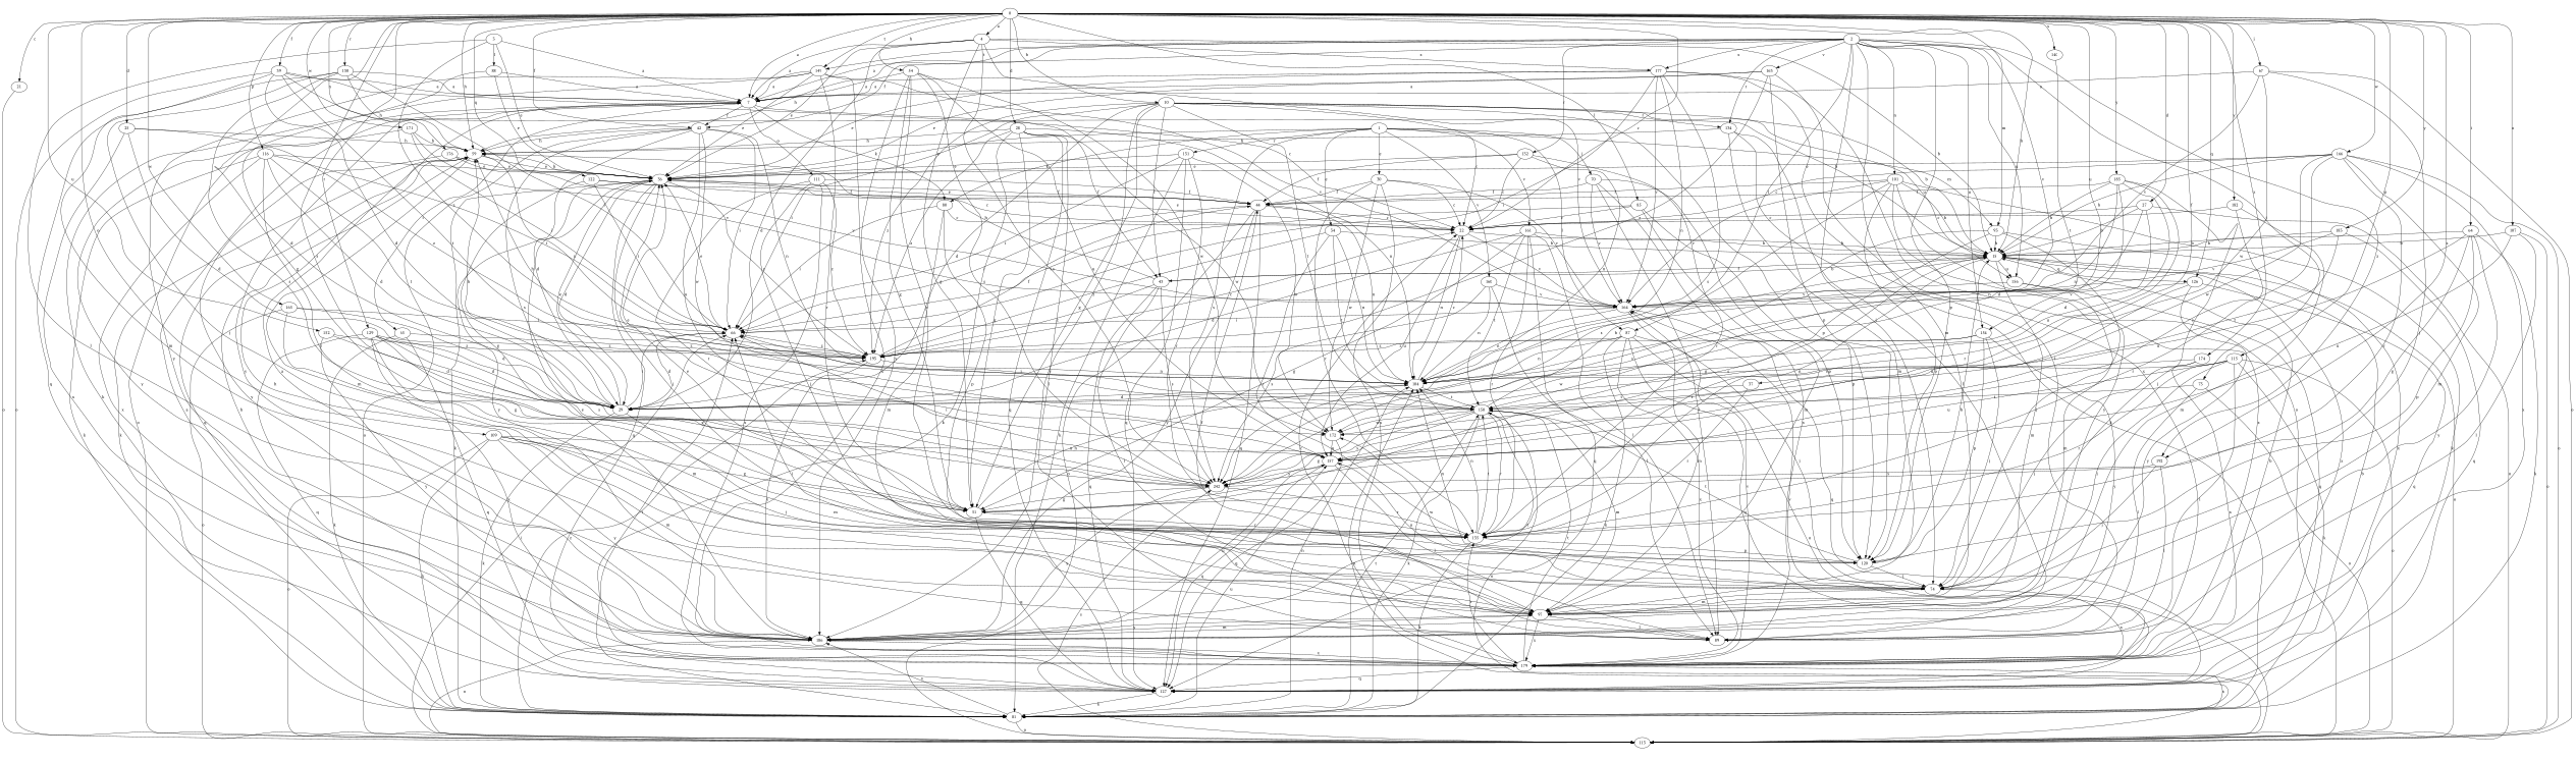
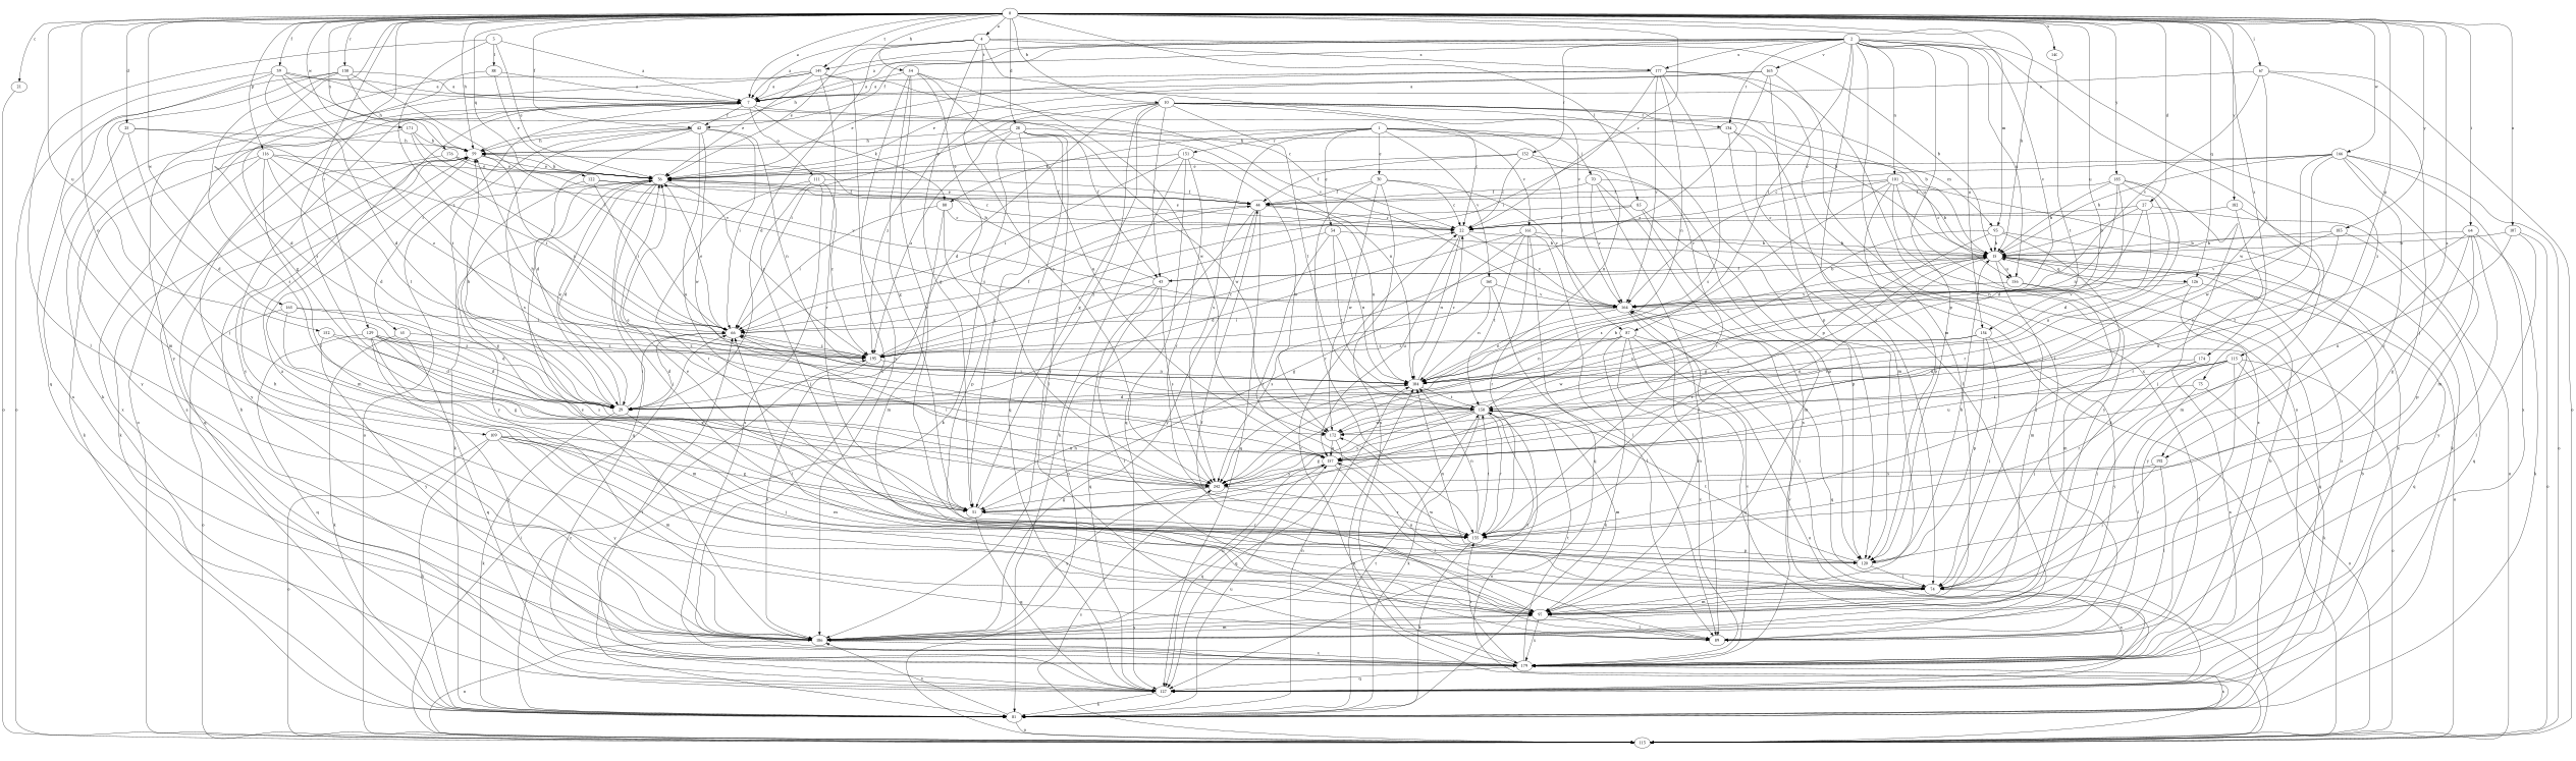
  strict digraph {
    fontname="PT Serif"
    node [fontname="PT Serif"]
    edge [fontname="PT Serif"]
    0
    4
    7
    10
    15
    21
    22
    25
    27
    28
-   37
    39
    42
    51
    54
    59
    64
    67
    85
    93
    107
    109
    115
    116
    122
    126
    129
    130
    140
    n30 [label=242]
    149
    152
    154
    165
    166
    171
    174
    176
    182
    183
    185
    192
    36
    164
    177
    29
    80
    43
    65
    111
    113
    186
    120
    134
    156
    193
    66
    150
    97
    135
    179
    104
    157
    89
    81
    127
    172
    74
    44
    1
    30
    34
    70
    87
    131
    160
    161
    2
    73
    101
    132
    163
    3
    88
    0 -> 4 [label=a]
    0 -> 7 [label=a]
    0 -> 10 [label=b]
    0 -> 15 [label=b]
    0 -> 21 [label=c]
    0 -> 22 [label=c]
    0 -> 25 [label=d]
    0 -> 27 [label=d]
    0 -> 28 [label=d]
-   0 -> 37 [label=f]
    0 -> 39 [label=f]
    0 -> 42 [label=f]
    0 -> 51 [label=g]
    0 -> 54 [label=h]
    0 -> 59 [label=h]
    0 -> 64 [label=i]
    0 -> 67 [label=j]
    0 -> 85 [label=l]
    0 -> 93 [label=m]
    0 -> 107 [label=o]
    0 -> 109 [label=o]
    0 -> 115 [label=p]
    0 -> 116 [label=p]
    0 -> 122 [label=q]
    0 -> 126 [label=q]
    0 -> 129 [label=r]
    0 -> 130 [label=r]
    0 -> 140 [label=s]
    0 -> n30 [label=s]
    0 -> 149 [label=t]
    0 -> 152 [label=u]
    0 -> 154 [label=u]
    0 -> 165 [label=w]
    0 -> 166 [label=w]
    0 -> 171 [label=w]
    0 -> 174 [label=x]
    0 -> 176 [label=x]
    0 -> 182 [label=y]
    0 -> 183 [label=y]
    0 -> 185 [label=y]
    0 -> 192 [label=z]
    4 -> 7 [label=a]
    4 -> 15 [label=b]
    4 -> 51 [label=g]
    4 -> n30 [label=s]
    4 -> 36 [label=e]
    4 -> 164 [label=v]
    4 -> 177 [label=x]
    4 -> 29 [label=d]
    7 -> 42 [label=f]
    7 -> 80 [label=k]
    7 -> 43 [label=f]
    7 -> 65 [label=i]
    7 -> 111 [label=o]
    7 -> 113 [label=o]
    7 -> 186 [label=y]
    10 -> 15 [label=b]
    10 -> 22 [label=c]
    10 -> 51 [label=g]
    10 -> 29 [label=d]
    10 -> 43 [label=f]
    10 -> 186 [label=y]
    10 -> 120 [label=p]
    10 -> 134 [label=r]
    10 -> 156 [label=u]
    10 -> 193 [label=z]
    10 -> 66 [label=i]
    10 -> 150 [label=t]
    15 -> 126 [label=q]
    15 -> n30 [label=s]
    15 -> 43 [label=f]
    15 -> 113 [label=o]
    15 -> 156 [label=u]
    15 -> 97 [label=m]
    15 -> 135 [label=r]
    15 -> 179 [label=x]
    21 -> 113 [label=o]
    22 -> 15 [label=b]
    22 -> 36 [label=e]
    22 -> 164 [label=v]
    22 -> 104 [label=n]
    22 -> 157 [label=u]
    25 -> 59 [label=h]
    25 -> 29 [label=d]
    25 -> 193 [label=z]
    25 -> 179 [label=x]
    27 -> 15 [label=b]
    27 -> 22 [label=c]
    27 -> 29 [label=d]
    27 -> 113 [label=o]
    27 -> 104 [label=n]
    28 -> 51 [label=g]
    28 -> 59 [label=h]
    28 -> 193 [label=z]
    28 -> 104 [label=n]
    28 -> 89 [label=l]
    28 -> 81 [label=k]
    28 -> 127 [label=q]
    28 -> 172 [label=w]
-   37 -> 150 [label=t]
-   37 -> 135 [label=r]
    39 -> 7 [label=a]
    39 -> 15 [label=b]
    39 -> 22 [label=c]
    39 -> 29 [label=d]
    39 -> 113 [label=o]
    39 -> 150 [label=t]
    39 -> 97 [label=m]
    42 -> 59 [label=h]
    42 -> n30 [label=s]
    42 -> 29 [label=d]
    42 -> 113 [label=o]
    42 -> 66 [label=i]
    42 -> 104 [label=n]
    42 -> 157 [label=u]
    42 -> 172 [label=w]
    51 -> 135 [label=r]
    51 -> 104 [label=n]
    51 -> 127 [label=q]
    54 -> 7 [label=a]
    54 -> 51 [label=g]
    54 -> n30 [label=s]
    54 -> 186 [label=y]
    54 -> 135 [label=r]
    54 -> 157 [label=u]
    54 -> 172 [label=w]
    59 -> 36 [label=e]
    59 -> 193 [label=z]
    59 -> 97 [label=m]
    59 -> 81 [label=k]
    59 -> 127 [label=q]
    64 -> 15 [label=b]
    64 -> 51 [label=g]
    64 -> 186 [label=y]
    64 -> 120 [label=p]
    64 -> 157 [label=u]
    64 -> 81 [label=k]
    67 -> 7 [label=a]
    67 -> 164 [label=v]
    67 -> 113 [label=o]
    67 -> 172 [label=w]
    67 -> 74 [label=j]
    85 -> 22 [label=c]
    85 -> 120 [label=p]
    85 -> 66 [label=i]
    85 -> 97 [label=m]
    93 -> 15 [label=b]
    93 -> 51 [label=g]
    93 -> n30 [label=s]
    93 -> 179 [label=x]
    93 -> 74 [label=j]
    107 -> 15 [label=b]
    107 -> 113 [label=o]
    107 -> 157 [label=u]
    107 -> 89 [label=l]
    109 -> 51 [label=g]
    109 -> 113 [label=o]
    109 -> 186 [label=y]
    109 -> 97 [label=m]
    109 -> 157 [label=u]
    109 -> 81 [label=k]
    109 -> 74 [label=j]
    115 -> 113 [label=o]
    115 -> 135 [label=r]
    115 -> 104 [label=n]
    115 -> 157 [label=u]
    115 -> 89 [label=l]
    115 -> 81 [label=k]
    115 -> 74 [label=j]
    116 -> 36 [label=e]
    116 -> 29 [label=d]
    116 -> 66 [label=i]
    116 -> 150 [label=t]
    116 -> 135 [label=r]
    116 -> 179 [label=x]
    116 -> 81 [label=k]
    122 -> 22 [label=c]
    122 -> 51 [label=g]
    122 -> 66 [label=i]
    122 -> 44 [label=f]
    126 -> 164 [label=v]
    126 -> 186 [label=y]
    126 -> 157 [label=u]
    126 -> 127 [label=q]
    129 -> 51 [label=g]
    129 -> n30 [label=s]
    129 -> 29 [label=d]
    129 -> 193 [label=z]
    129 -> 97 [label=m]
    129 -> 179 [label=x]
    129 -> 127 [label=q]
    130 -> 7 [label=a]
    130 -> 59 [label=h]
    130 -> n30 [label=s]
    130 -> 66 [label=i]
    130 -> 127 [label=q]
    130 -> 74 [label=j]
    140 -> 150 [label=t]
    n30 -> 51 [label=g]
    n30 -> 186 [label=y]
    n30 -> 66 [label=i]
    n30 -> 135 [label=r]
    149 -> 7 [label=a]
    149 -> 36 [label=e]
    149 -> 164 [label=v]
    149 -> 186 [label=y]
    149 -> 135 [label=r]
    149 -> 179 [label=x]
    149 -> 81 [label=k]
    152 -> 29 [label=d]
    152 -> 186 [label=y]
    152 -> 193 [label=z]
    154 -> 186 [label=y]
    154 -> 120 [label=p]
    154 -> 193 [label=z]
    154 -> 172 [label=w]
    154 -> 74 [label=j]
    165 -> 51 [label=g]
    165 -> 29 [label=d]
    165 -> 113 [label=o]
    165 -> 66 [label=i]
    166 -> 15 [label=b]
    166 -> 22 [label=c]
    166 -> n30 [label=s]
    166 -> 36 [label=e]
    166 -> 113 [label=o]
    166 -> 97 [label=m]
    166 -> 135 [label=r]
    166 -> 179 [label=x]
    166 -> 172 [label=w]
    171 -> 59 [label=h]
    171 -> 164 [label=v]
    171 -> 186 [label=y]
    171 -> 66 [label=i]
    174 -> 179 [label=x]
    174 -> 104 [label=n]
    174 -> 74 [label=j]
    176 -> 36 [label=e]
    176 -> 164 [label=v]
    176 -> 186 [label=y]
    182 -> 22 [label=c]
    182 -> 97 [label=m]
    182 -> 135 [label=r]
    183 -> 15 [label=b]
    183 -> 164 [label=v]
    183 -> 150 [label=t]
    183 -> 127 [label=q]
    185 -> 15 [label=b]
    185 -> 29 [label=d]
    185 -> 135 [label=r]
    185 -> 104 [label=n]
    185 -> 157 [label=u]
    185 -> 74 [label=j]
    185 -> 44 [label=f]
    192 -> n30 [label=s]
    192 -> 89 [label=l]
    192 -> 74 [label=j]
    36 -> 59 [label=h]
    36 -> 29 [label=d]
    36 -> 186 [label=y]
    36 -> 193 [label=z]
    36 -> 81 [label=k]
    36 -> 127 [label=q]
    36 -> 74 [label=j]
    36 -> 44 [label=f]
    164 -> 66 [label=i]
    164 -> 97 [label=m]
    164 -> 104 [label=n]
    164 -> 127 [label=q]
    177 -> 7 [label=a]
    177 -> n30 [label=s]
    177 -> 36 [label=e]
    177 -> 164 [label=v]
    177 -> 113 [label=o]
    177 -> 66 [label=i]
    177 -> 104 [label=n]
    177 -> 89 [label=l]
    29 -> 59 [label=h]
    29 -> 36 [label=e]
    29 -> 66 [label=i]
    29 -> 97 [label=m]
    29 -> 81 [label=k]
    80 -> 22 [label=c]
    80 -> 120 [label=p]
    80 -> 66 [label=i]
    80 -> 97 [label=m]
    43 -> 15 [label=b]
    43 -> 59 [label=h]
    43 -> n30 [label=s]
    43 -> 193 [label=z]
    43 -> 89 [label=l]
    43 -> 127 [label=q]
    65 -> 193 [label=z]
    65 -> 81 [label=k]
    65 -> 127 [label=q]
    111 -> 193 [label=z]
    111 -> 135 [label=r]
    111 -> 179 [label=x]
    111 -> 74 [label=j]
    111 -> 44 [label=f]
    113 -> n30 [label=s]
    113 -> 66 [label=i]
    113 -> 104 [label=n]
    186 -> 7 [label=a]
    186 -> 36 [label=e]
    186 -> 113 [label=o]
    186 -> 150 [label=t]
    186 -> 97 [label=m]
    186 -> 179 [label=x]
    186 -> 157 [label=u]
    120 -> 15 [label=b]
    120 -> 36 [label=e]
    120 -> 150 [label=t]
    120 -> 104 [label=n]
    120 -> 74 [label=j]
    134 -> 59 [label=h]
    134 -> 97 [label=m]
    134 -> 89 [label=l]
    134 -> 81 [label=k]
    156 -> 164 [label=v]
    156 -> 97 [label=m]
    156 -> 127 [label=q]
    193 -> 22 [label=c]
    193 -> 186 [label=y]
    193 -> 104 [label=n]
    193 -> 44 [label=f]
    66 -> 36 [label=e]
    66 -> 29 [label=d]
    66 -> 193 [label=z]
    150 -> 15 [label=b]
    150 -> 51 [label=g]
    150 -> n30 [label=s]
    150 -> 113 [label=o]
    150 -> 66 [label=i]
    150 -> 97 [label=m]
    150 -> 135 [label=r]
    150 -> 81 [label=k]
    150 -> 172 [label=w]
    97 -> 59 [label=h]
    97 -> 186 [label=y]
    97 -> 66 [label=i]
    97 -> 179 [label=x]
    97 -> 89 [label=l]
    135 -> 120 [label=p]
    135 -> 150 [label=t]
    135 -> 104 [label=n]
    135 -> 81 [label=k]
    179 -> 15 [label=b]
    179 -> 22 [label=c]
    179 -> 59 [label=h]
    179 -> 164 [label=v]
    179 -> 150 [label=t]
    179 -> 135 [label=r]
    179 -> 127 [label=q]
    104 -> 22 [label=c]
    104 -> 59 [label=h]
    104 -> 29 [label=d]
    104 -> 150 [label=t]
    157 -> n30 [label=s]
    157 -> 36 [label=e]
    157 -> 89 [label=l]
    157 -> 127 [label=q]
    89 -> 44 [label=f]
    81 -> 7 [label=a]
    81 -> 113 [label=o]
    81 -> 186 [label=y]
    81 -> 193 [label=z]
    81 -> 150 [label=t]
    81 -> 179 [label=x]
    81 -> 104 [label=n]
    81 -> 157 [label=u]
    127 -> 15 [label=b]
    127 -> 164 [label=v]
    127 -> 66 [label=i]
    127 -> 81 [label=k]
    172 -> 157 [label=u]
    172 -> 127 [label=q]
    74 -> 97 [label=m]
    74 -> 179 [label=x]
    74 -> 157 [label=u]
    74 -> 172 [label=w]
    44 -> 22 [label=c]
    44 -> 36 [label=e]
    44 -> 113 [label=o]
    44 -> 186 [label=y]
    44 -> 66 [label=i]
    44 -> 104 [label=n]
    44 -> 127 [label=q]
    1 -> 93 [label=m]
    1 -> n30 [label=s]
    1 -> 36 [label=e]
    1 -> 80 [label=k]
    1 -> 30 [label=e]
    1 -> 34 [label=e]
    1 -> 70 [label=j]
    1 -> 87 [label=l]
    1 -> 131 [label=r]
    1 -> 160 [label=v]
    1 -> 161 [label=v]
    30 -> 22 [label=c]
    30 -> 164 [label=v]
    30 -> 135 [label=r]
    30 -> 179 [label=x]
    30 -> 172 [label=w]
    30 -> 44 [label=f]
    34 -> 15 [label=b]
    34 -> 193 [label=z]
    34 -> 150 [label=t]
    34 -> 135 [label=r]
    34 -> 104 [label=n]
    70 -> 164 [label=v]
    70 -> 120 [label=p]
    70 -> 179 [label=x]
    70 -> 89 [label=l]
    70 -> 44 [label=f]
    87 -> 113 [label=o]
    87 -> 193 [label=z]
    87 -> 179 [label=x]
    87 -> 104 [label=n]
    87 -> 81 [label=k]
    87 -> 127 [label=q]
    87 -> 74 [label=j]
    131 -> 36 [label=e]
    131 -> 66 [label=i]
    131 -> 135 [label=r]
    131 -> 81 [label=k]
    131 -> 127 [label=q]
    131 -> 172 [label=w]
    160 -> n30 [label=s]
    160 -> 164 [label=v]
    160 -> 104 [label=n]
    160 -> 89 [label=l]
    161 -> 15 [label=b]
    161 -> 51 [label=g]
    161 -> 29 [label=d]
    161 -> 150 [label=t]
    161 -> 135 [label=r]
    161 -> 89 [label=l]
    161 -> 127 [label=q]
    2 -> 7 [label=a]
    2 -> 42 [label=f]
    2 -> 59 [label=h]
    2 -> 149 [label=t]
    2 -> 154 [label=u]
    2 -> 192 [label=z]
    2 -> 164 [label=v]
    2 -> 177 [label=x]
    2 -> 120 [label=p]
    2 -> 134 [label=r]
    2 -> 156 [label=u]
    2 -> 97 [label=m]
    2 -> 74 [label=j]
    2 -> 87 [label=l]
    2 -> 73 [label=j]
    2 -> 101 [label=n]
    2 -> 132 [label=r]
    2 -> 163 [label=v]
    73 -> 113 [label=o]
    73 -> 150 [label=t]
    73 -> 89 [label=l]
    101 -> 15 [label=b]
    101 -> n30 [label=s]
    101 -> 164 [label=v]
    101 -> 186 [label=y]
    101 -> 120 [label=p]
    101 -> 179 [label=x]
    101 -> 81 [label=k]
    101 -> 44 [label=f]
    132 -> 22 [label=c]
    132 -> 36 [label=e]
    132 -> 135 [label=r]
    132 -> 104 [label=n]
    132 -> 44 [label=f]
    163 -> 7 [label=a]
    163 -> 36 [label=e]
    163 -> 120 [label=p]
    163 -> 193 [label=z]
    163 -> 179 [label=x]
    3 -> 7 [label=a]
    3 -> 36 [label=e]
    3 -> 193 [label=z]
    3 -> 89 [label=l]
    3 -> 88 [label=l]
    88 -> 7 [label=a]
    88 -> 36 [label=e]
    88 -> 29 [label=d]
  }
